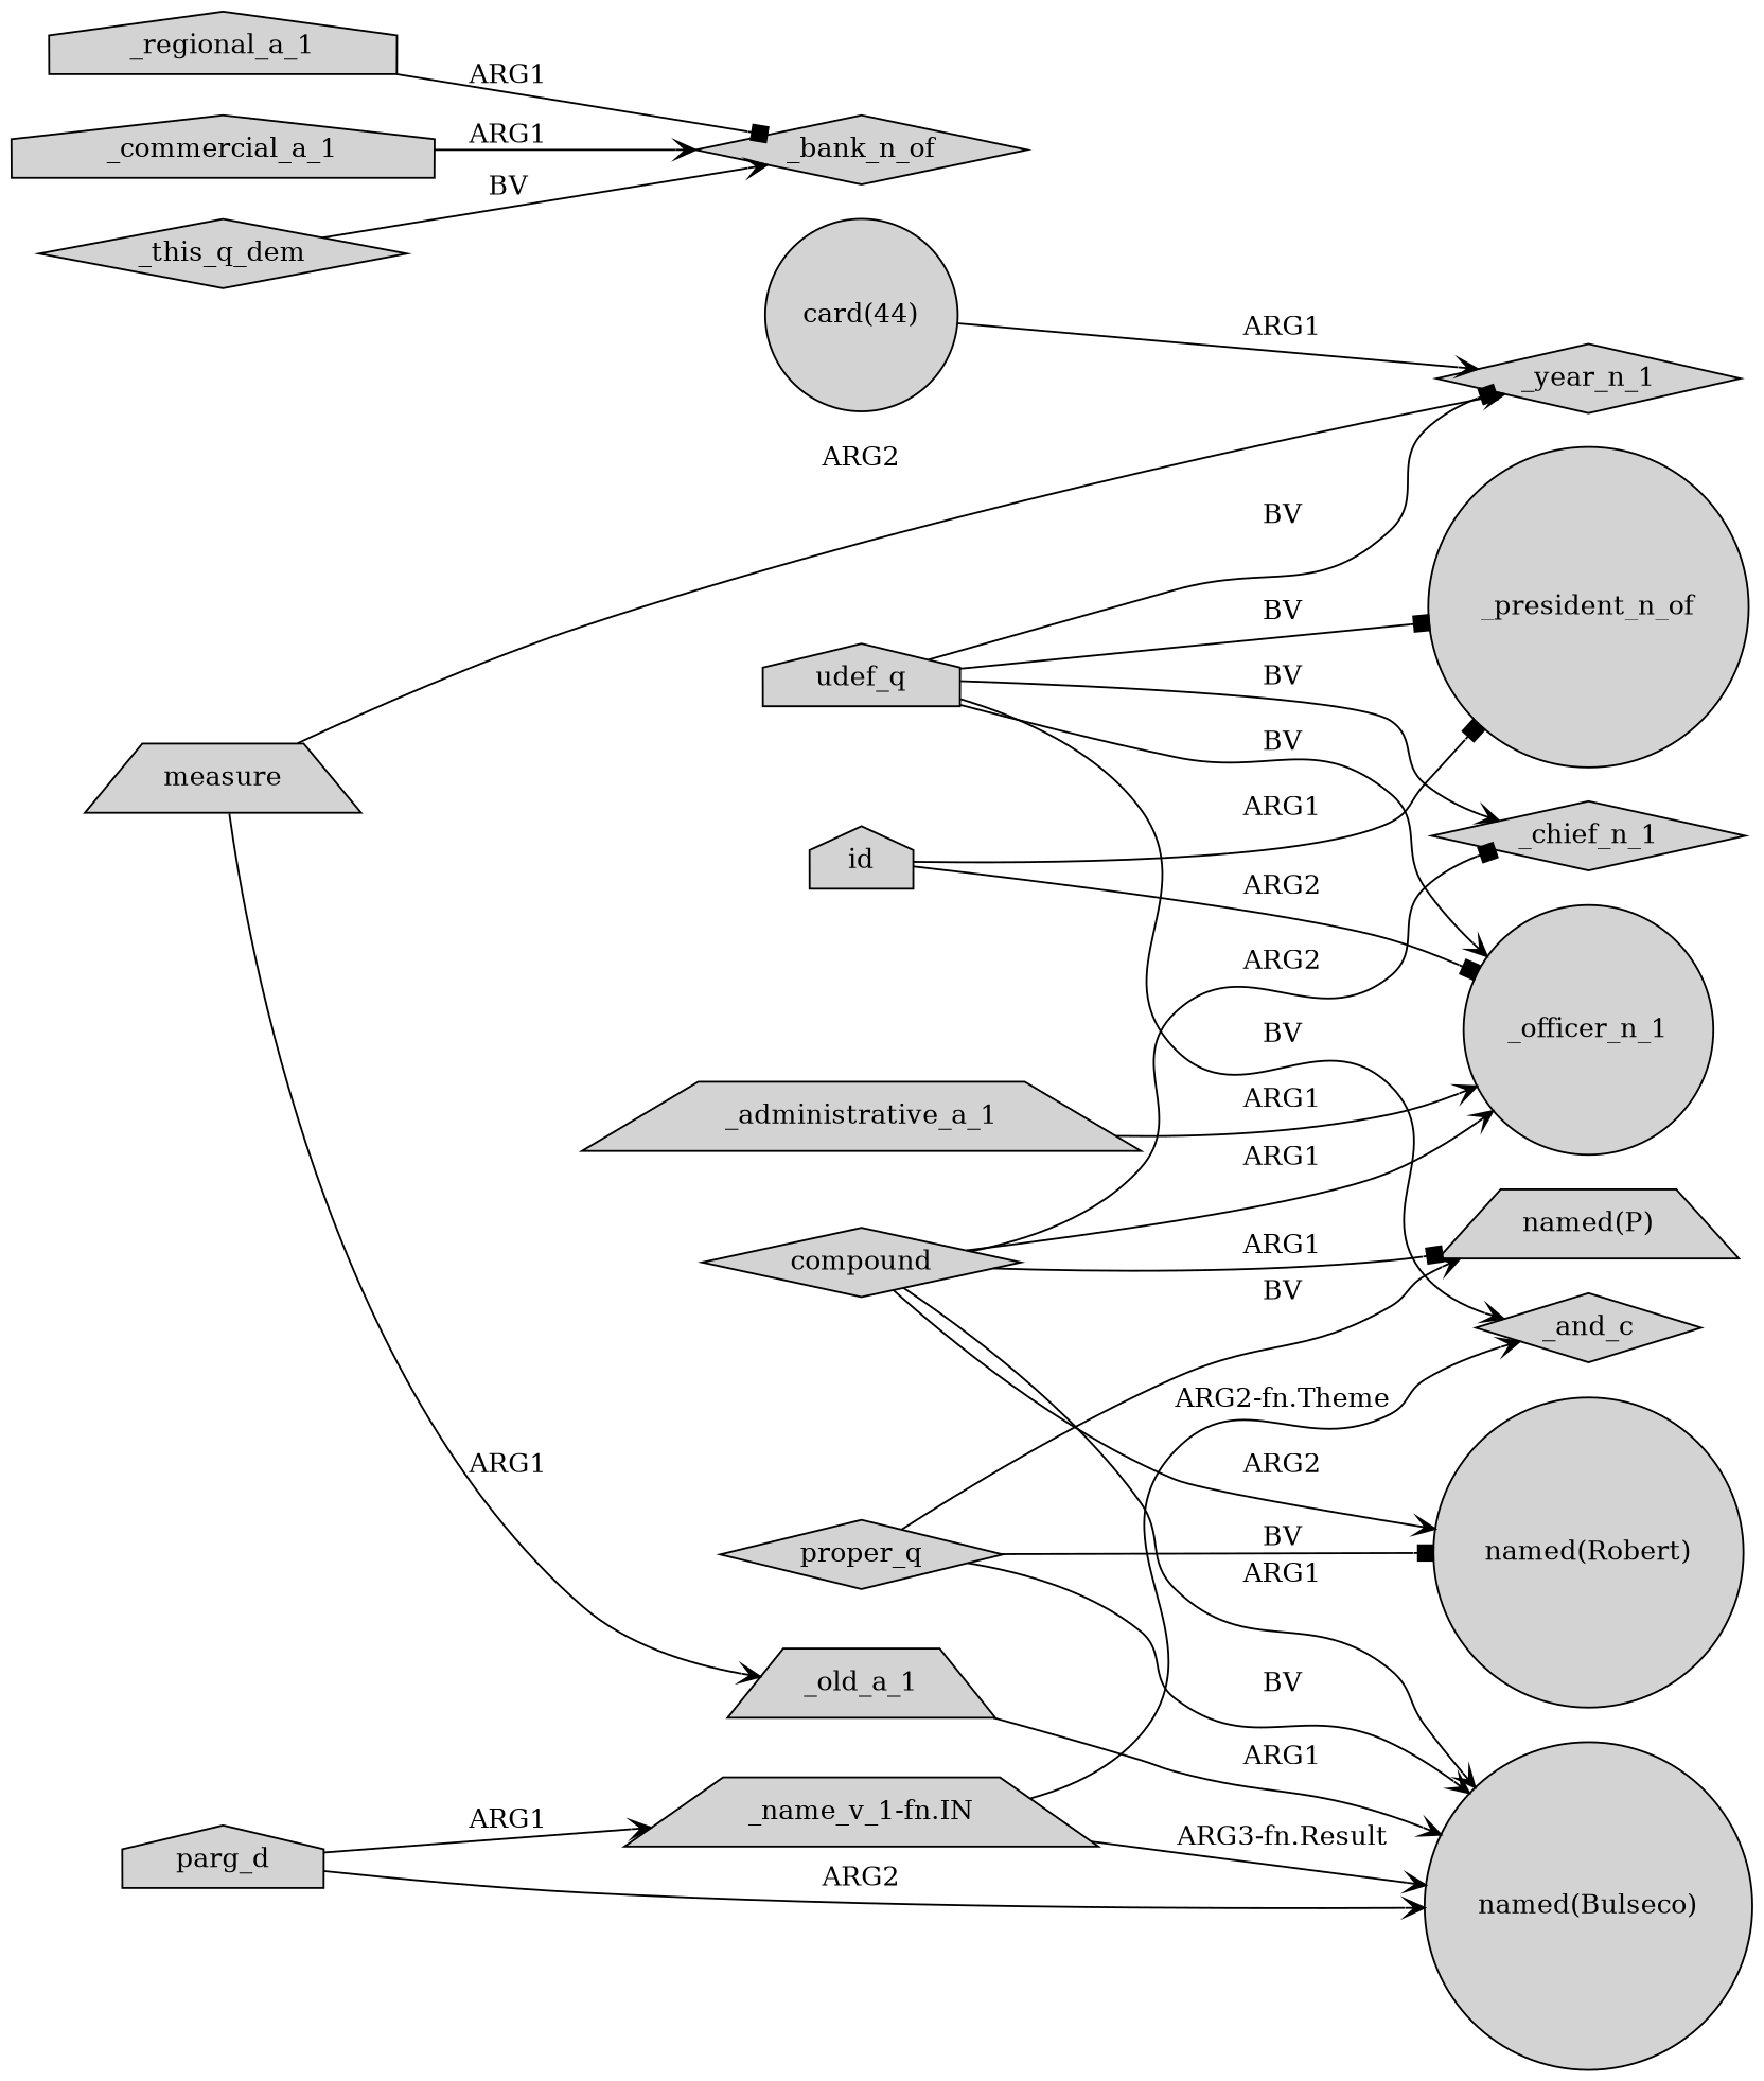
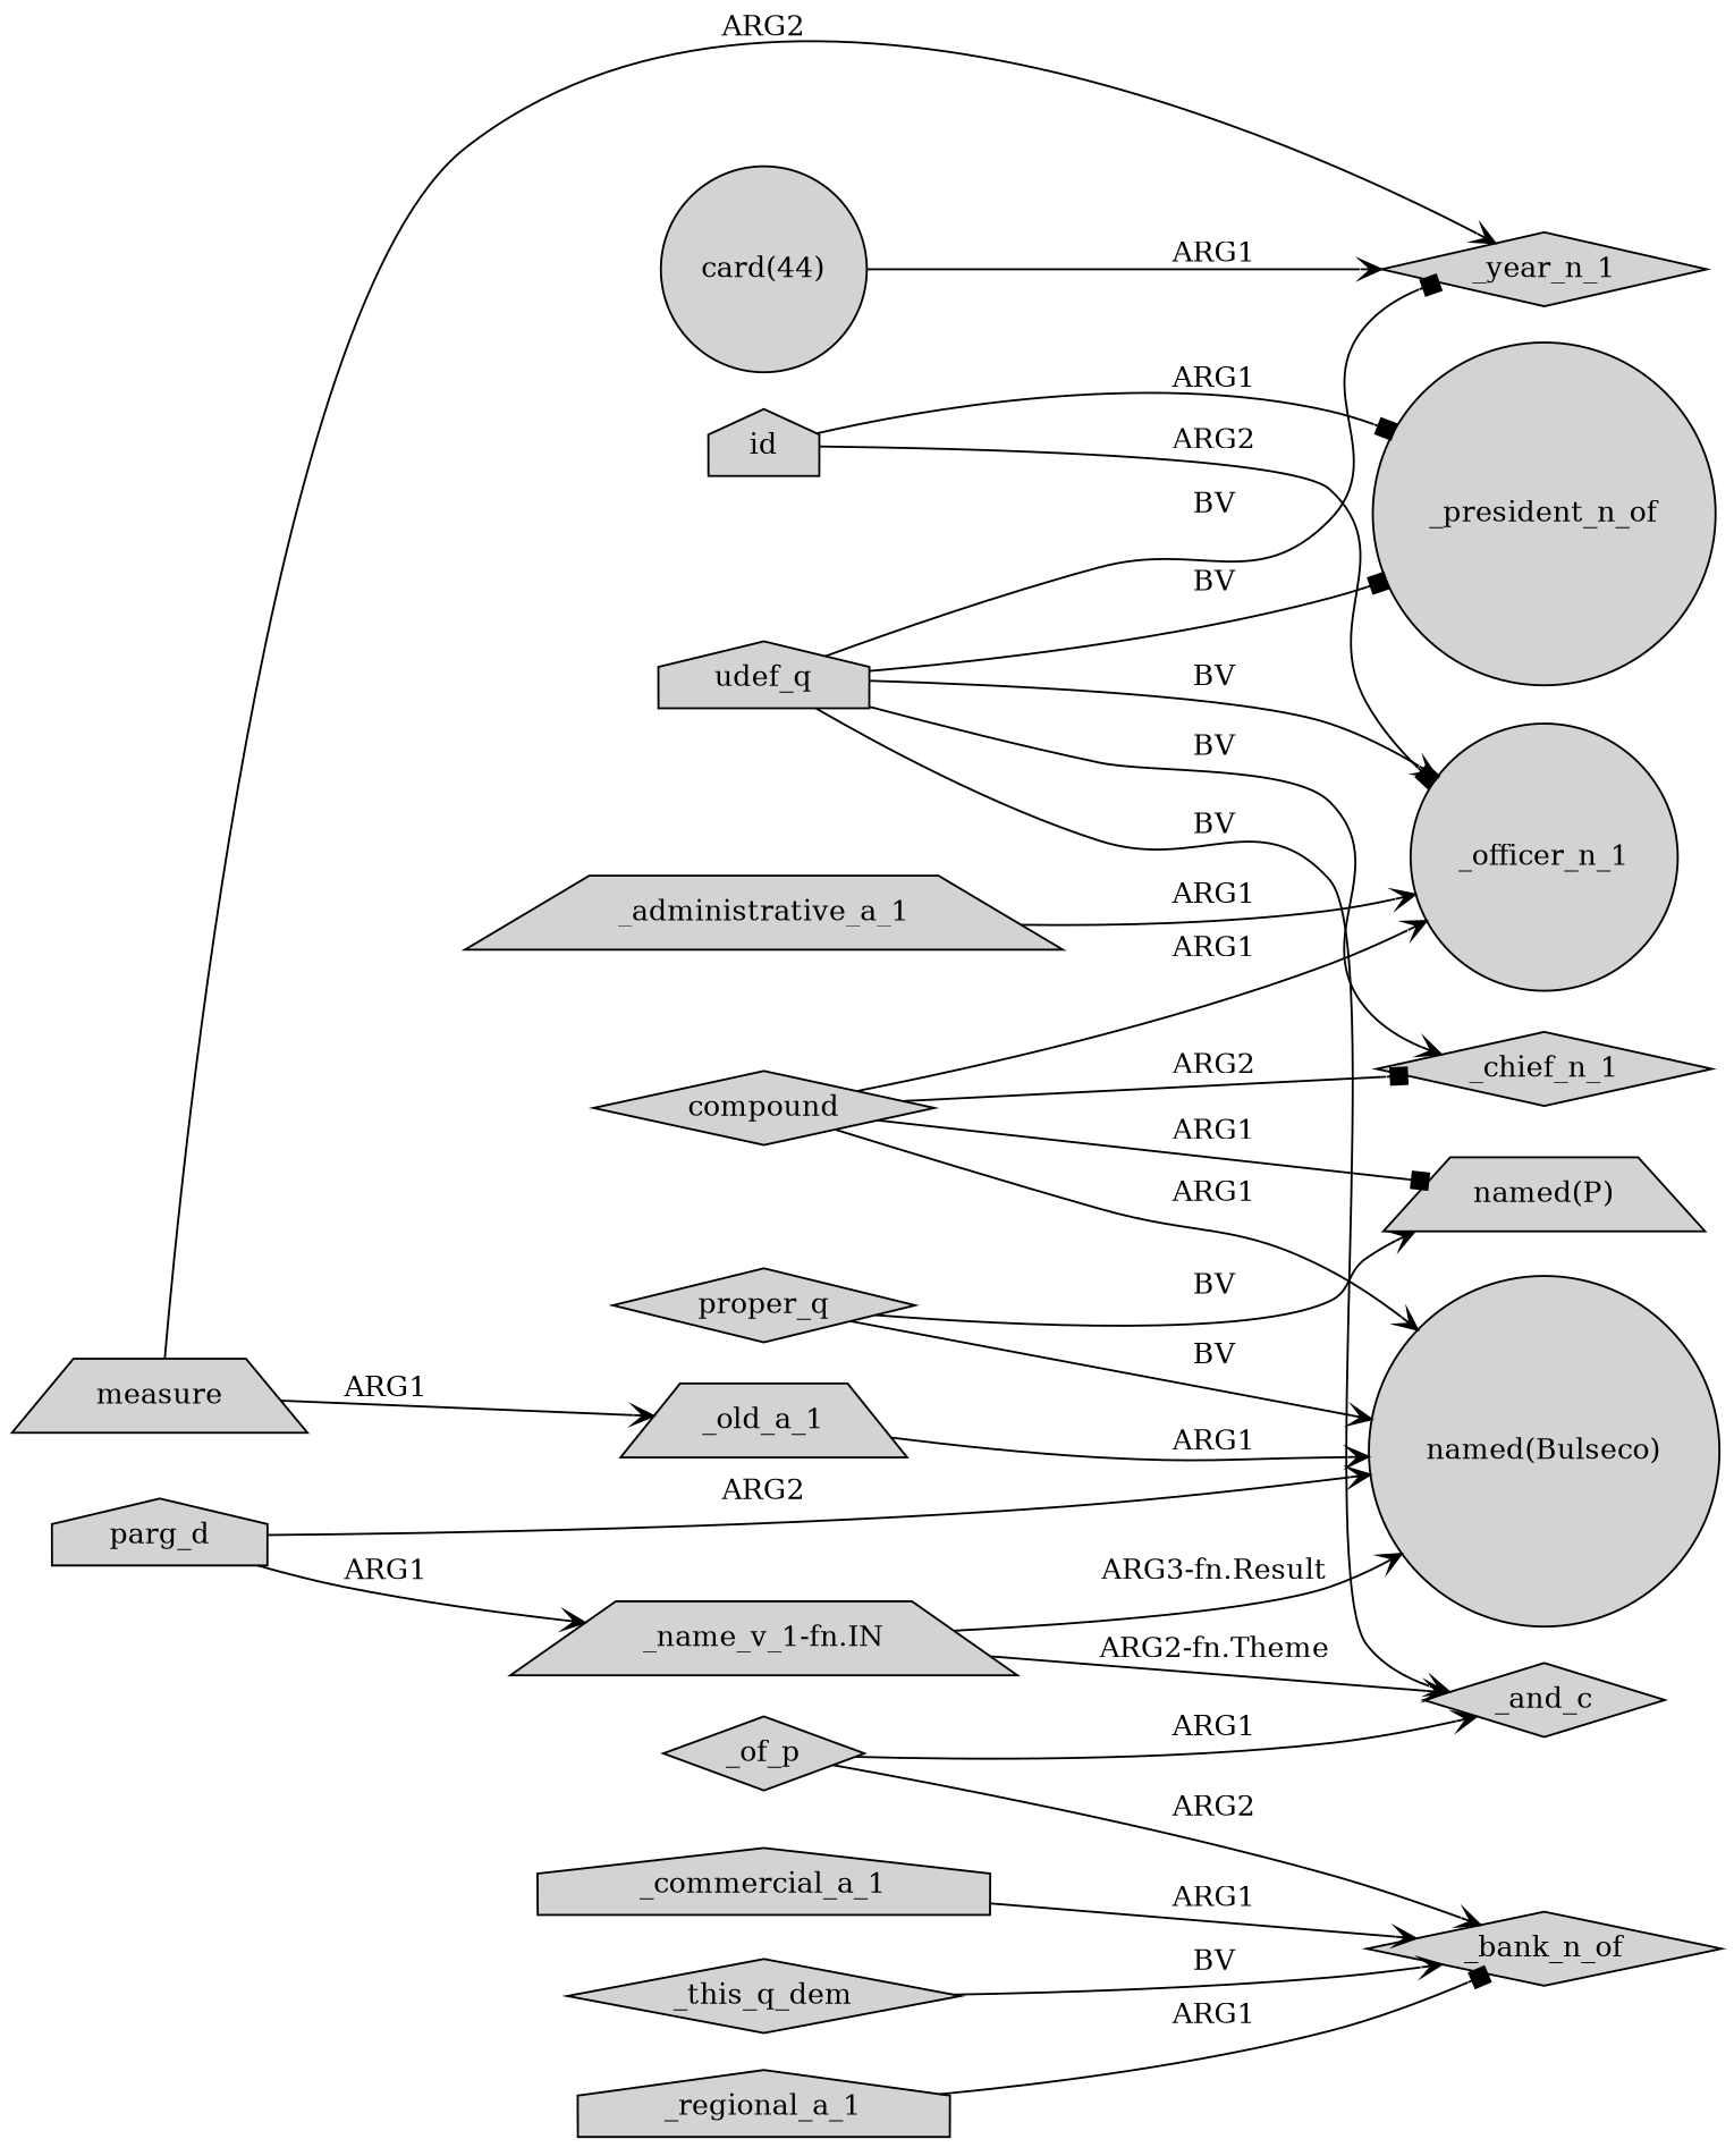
  digraph {
    rankdir=LR
    node [shape=diamond style=filled]
    edge [arrowhead=vee]
    "_name_v_1-fn.IN" [shape=trapezium]
    _and_c
    "named(Bulseco)" [shape=circle]
    measure [shape=trapezium]
    _year_n_1
    _old_a_1 [shape=trapezium]
    compound
-   "named(Robert)" [shape=circle]
    _chief_n_1
    _officer_n_1 [shape=circle]
    "named(P)" [shape=trapezium]
    id [shape=house]
    _president_n_of [shape=circle]
    _regional_a_1 [shape=house]
    _bank_n_of
    proper_q
    udef_q [shape=house]
+   _of_p
    "card(44)" [shape=circle]
    _administrative_a_1 [shape=trapezium]
    parg_d [shape=house]
    _commercial_a_1 [shape=house]
    _this_q_dem
    "_name_v_1-fn.IN" -> _and_c [label="ARG2-fn.Theme"]
    "_name_v_1-fn.IN" -> "named(Bulseco)" [label="ARG3-fn.Result"]
    measure -> _year_n_1 [label=ARG2]
    measure -> _old_a_1 [label=ARG1]
    _old_a_1 -> "named(Bulseco)" [label=ARG1]
    compound -> "named(Bulseco)" [label=ARG1]
-   compound -> "named(Robert)" [label=ARG2]
    compound -> _chief_n_1 [arrowhead=box label=ARG2]
    compound -> _officer_n_1 [label=ARG1]
    compound -> "named(P)" [arrowhead=box label=ARG1]
    id -> _officer_n_1 [arrowhead=box label=ARG2]
    id -> _president_n_of [arrowhead=box label=ARG1]
    _regional_a_1 -> _bank_n_of [arrowhead=box label=ARG1]
    proper_q -> "named(Bulseco)" [label=BV]
-   proper_q -> "named(Robert)" [arrowhead=box label=BV]
    proper_q -> "named(P)" [label=BV]
    udef_q -> _and_c [label=BV]
    udef_q -> _year_n_1 [arrowhead=box label=BV]
    udef_q -> _chief_n_1 [label=BV]
    udef_q -> _officer_n_1 [label=BV]
    udef_q -> _president_n_of [arrowhead=box label=BV]
+   _of_p -> _and_c [label=ARG1]
+   _of_p -> _bank_n_of [label=ARG2]
    "card(44)" -> _year_n_1 [label=ARG1]
    _administrative_a_1 -> _officer_n_1 [label=ARG1]
    parg_d -> "_name_v_1-fn.IN" [label=ARG1]
    parg_d -> "named(Bulseco)" [label=ARG2]
    _commercial_a_1 -> _bank_n_of [label=ARG1]
    _this_q_dem -> _bank_n_of [label=BV]
  }
